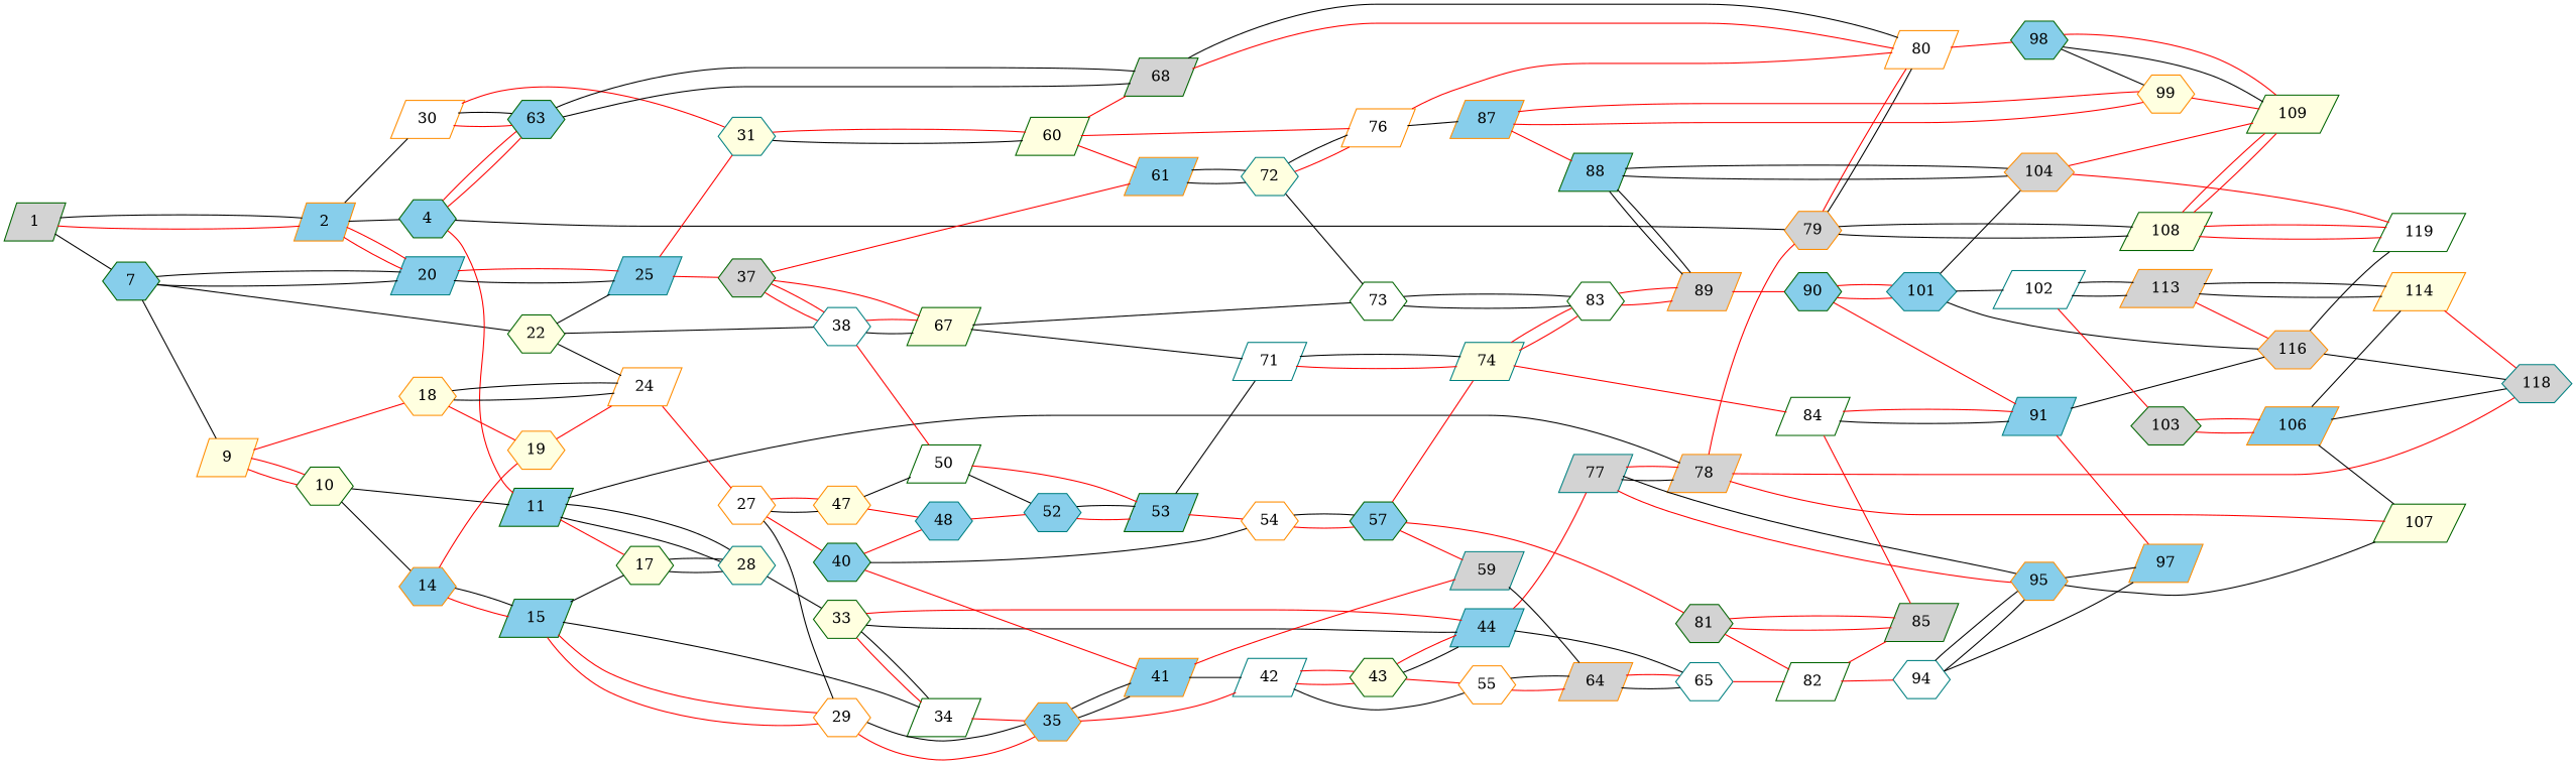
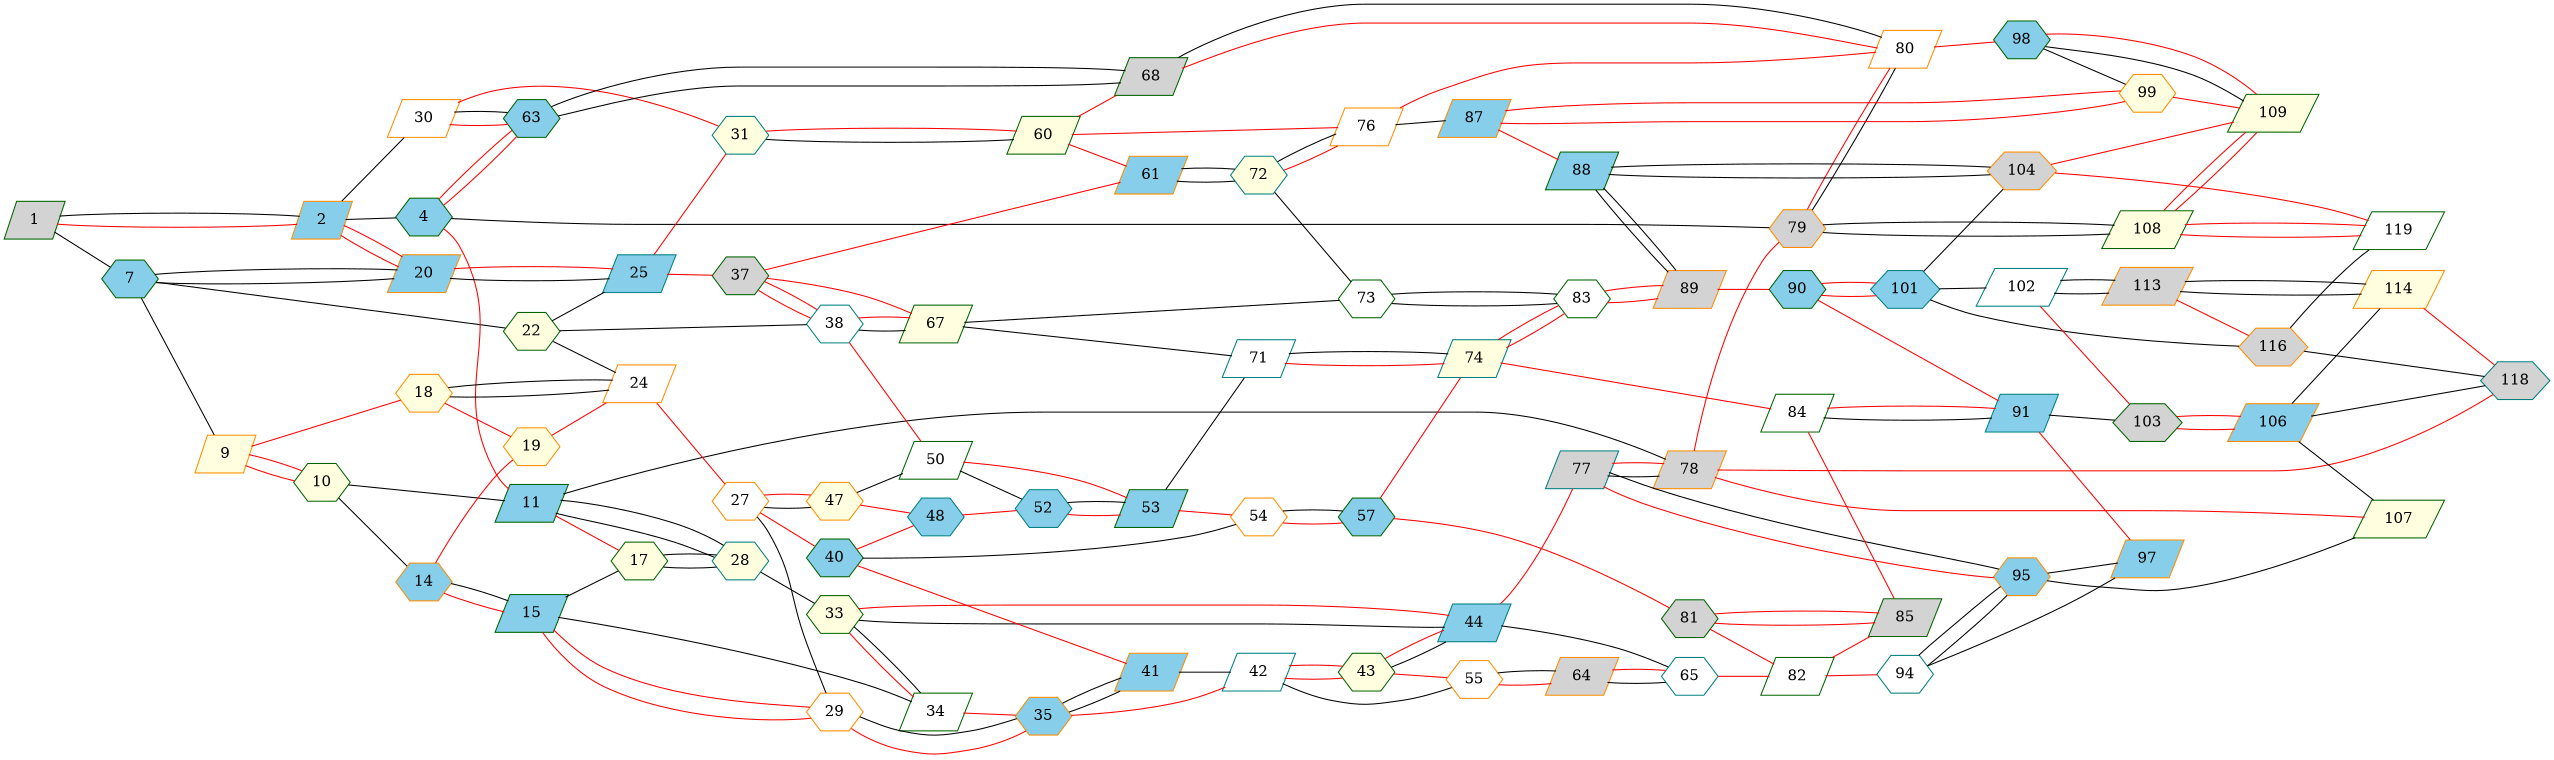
  graph {
    fontname="DejaVu Serif"
    rankdir=LR
    node [color=darkgreen fillcolor=skyblue fontname="DejaVu Serif" shape=parallelogram style=filled]
    edge [color=red fontname="DejaVu Serif"]
    1 [fillcolor=lightgrey]
    2 [color=darkorange super="+3"]
    7 [shape=hexagon super="+8"]
    4 [shape=hexagon super="+5"]
-   20 [color=teal]
+   20 [color=darkorange]
    30 [color=darkorange fillcolor=white]
    9 [color=darkorange fillcolor=lightyellow]
    22 [fillcolor=lightyellow shape=hexagon super="+23"]
    11 [super="+12"]
    63 [shape=hexagon]
    79 [color=darkorange fillcolor=lightgrey shape=hexagon]
    25 [color=teal super="+32"]
    31 [color=teal fillcolor=lightyellow shape=hexagon]
    17 [fillcolor=lightyellow shape=hexagon]
    n15 [color=teal fillcolor=lightyellow label=28 shape=hexagon]
    78 [color=darkorange fillcolor=lightgrey super="+112"]
    68 [fillcolor=lightgrey]
    80 [color=darkorange fillcolor=white super="+92"]
    108 [fillcolor=lightyellow]
    10 [fillcolor=lightyellow shape=hexagon super="+13"]
    14 [color=darkorange shape=hexagon]
    18 [color=darkorange fillcolor=lightyellow shape=hexagon]
    24 [color=darkorange fillcolor=white super="+26"]
    38 [color=teal fillcolor=white shape=hexagon super="+39"]
    19 [color=darkorange fillcolor=lightyellow shape=hexagon]
    15 [super="+16"]
    33 [fillcolor=lightyellow shape=hexagon]
    107 [fillcolor=lightyellow]
    118 [color=teal fillcolor=lightgrey shape=hexagon super="+122"]
    29 [color=darkorange fillcolor=white shape=hexagon]
    34 [fillcolor=white]
    35 [color=darkorange shape=hexagon super="+36"]
    27 [color=darkorange fillcolor=white shape=hexagon super="+28"]
    37 [fillcolor=lightgrey shape=hexagon super="+62"]
    44 [color=teal super="+66"]
    67 [fillcolor=lightyellow super="+70"]
    50 [fillcolor=white super="+51"]
    40 [shape=hexagon super="+49"]
    47 [color=darkorange fillcolor=lightyellow shape=hexagon]
    60 [fillcolor=lightyellow super="+69"]
    61 [color=darkorange]
    41 [color=darkorange super="+45"]
    48 [color=teal shape=hexagon]
    54 [color=darkorange fillcolor=white shape=hexagon]
    42 [color=teal fillcolor=white super="+46"]
    76 [color=darkorange fillcolor=white super="+86"]
    65 [color=teal fillcolor=white shape=hexagon]
    77 [color=teal fillcolor=lightgrey]
-   59 [color=teal fillcolor=lightgrey]
    43 [fillcolor=lightyellow shape=hexagon]
    55 [color=darkorange fillcolor=white shape=hexagon]
    72 [color=teal fillcolor=lightyellow shape=hexagon]
    71 [color=teal fillcolor=white]
    73 [fillcolor=white shape=hexagon]
    52 [color=teal shape=hexagon]
    53 [super="+56"]
    57 [shape=hexagon super="+58"]
    64 [color=darkorange fillcolor=lightgrey]
    82 [fillcolor=white super="+93"]
    95 [color=darkorange shape=hexagon super="+100"]
    74 [color=teal fillcolor=lightyellow super="+75"]
    81 [fillcolor=lightgrey shape=hexagon]
    83 [fillcolor=white shape=hexagon]
    84 [fillcolor=white]
    85 [fillcolor=lightgrey]
    87 [color=darkorange]
    94 [color=teal fillcolor=white shape=hexagon]
    98 [shape=hexagon]
    89 [color=darkorange fillcolor=lightgrey]
    91 [color=teal super="+96"]
    88
    99 [color=darkorange fillcolor=lightyellow shape=hexagon]
    97 [color=darkorange]
    109 [fillcolor=lightyellow super="+110"]
    119 [fillcolor=white]
    90 [shape=hexagon]
    103 [fillcolor=lightgrey shape=hexagon]
    104 [color=darkorange fillcolor=lightgrey shape=hexagon super="+111"]
    101 [color=teal shape=hexagon super="+105"]
    102 [color=teal fillcolor=white]
    116 [color=darkorange fillcolor=lightgrey shape=hexagon super="+120"]
    106 [color=darkorange super="+115"]
    113 [color=darkorange fillcolor=lightgrey super="+117"]
    114 [color=darkorange fillcolor=lightyellow super="+121"]
    1 -- 2
    1 -- 2 [color=black]
    1 -- 7 [color=black]
    2 -- 4 [color=black]
    2 -- 20
    2 -- 20
    2 -- 30 [color=black]
    7 -- 20 [color=black]
    7 -- 20 [color=black]
    7 -- 9 [color=black]
    7 -- 22 [color=black]
    4 -- 11
    4 -- 63
    4 -- 63
    4 -- 79 [color=black]
    20 -- 25 [color=black]
    20 -- 25
    30 -- 63
    30 -- 63 [color=black]
    30 -- 31
    9 -- 10
    9 -- 10
    9 -- 18
    22 -- 25 [color=black]
    22 -- 24 [color=black]
    22 -- 38 [color=black]
    11 -- 17
    11 -- n15 [color=black]
    11 -- n15 [color=black]
    11 -- 78 [color=black]
    63 -- 68 [color=black]
    63 -- 68 [color=black]
    79 -- 80 [color=black]
    79 -- 80
    79 -- 108 [color=black]
    79 -- 108 [color=black]
    25 -- 31
    25 -- 37
    31 -- 60 [color=black]
    31 -- 60
    17 -- n15 [color=black]
    17 -- n15 [color=black]
    n15 -- 33 [color=black]
    78 -- 79
    78 -- 107
    78 -- 118
    68 -- 80
    68 -- 80 [color=black]
    80 -- 98
    108 -- 109
    108 -- 109
    108 -- 119
    108 -- 119
    10 -- 11 [color=black]
    10 -- 14 [color=black]
    14 -- 19
    14 -- 15
    14 -- 15 [color=black]
    18 -- 24 [color=black]
    18 -- 24 [color=black]
    18 -- 19
    24 -- 27
    38 -- 67 [color=black]
    38 -- 67
    38 -- 50
    19 -- 24
    15 -- 17 [color=black]
    15 -- 29
    15 -- 29
    15 -- 34 [color=black]
    33 -- 34
    33 -- 34 [color=black]
    33 -- 44 [color=black]
    33 -- 44
    29 -- 35
    29 -- 35 [color=black]
    34 -- 35
    35 -- 41 [color=black]
    35 -- 41 [color=black]
    35 -- 42
    27 -- 29 [color=black]
    27 -- 40
    27 -- 47 [color=black]
    27 -- 47
    37 -- 38
    37 -- 38
    37 -- 67
    37 -- 61
    44 -- 65 [color=black]
    44 -- 77
    67 -- 71 [color=black]
    67 -- 73 [color=black]
    50 -- 52 [color=black]
    50 -- 53
    40 -- 41
    40 -- 48
    40 -- 54 [color=black]
    47 -- 50 [color=black]
    47 -- 48
    60 -- 68
    60 -- 61
    60 -- 76
    61 -- 72 [color=black]
    61 -- 72 [color=black]
    41 -- 42 [color=black]
-   41 -- 59
    48 -- 52
    54 -- 57
    54 -- 57 [color=black]
    42 -- 43
    42 -- 43
    42 -- 55 [color=black]
    76 -- 80
    76 -- 87 [color=black]
    65 -- 82
    77 -- 78 [color=black]
    77 -- 78
    77 -- 95
    77 -- 95 [color=black]
-   59 -- 64 [color=black]
    43 -- 44 [color=black]
    43 -- 44
    43 -- 55
    55 -- 64
    55 -- 64 [color=black]
    72 -- 76
    72 -- 76 [color=black]
    72 -- 73 [color=black]
    71 -- 74
    71 -- 74 [color=black]
    73 -- 83 [color=black]
    73 -- 83 [color=black]
    52 -- 53
    52 -- 53 [color=black]
    53 -- 54
    53 -- 71 [color=black]
-   57 -- 59
    57 -- 74
    57 -- 81
    64 -- 65 [color=black]
    64 -- 65
    82 -- 85
    82 -- 94
    95 -- 107 [color=black]
    95 -- 97 [color=black]
    74 -- 83
    74 -- 83
    74 -- 84
    81 -- 82
    81 -- 85
    81 -- 85
    83 -- 89
    83 -- 89
    84 -- 85
    84 -- 91 [color=black]
    84 -- 91
    87 -- 88
    87 -- 99
    87 -- 99
    94 -- 95 [color=black]
    94 -- 95 [color=black]
    94 -- 97 [color=black]
    98 -- 99 [color=black]
    98 -- 109 [color=black]
    98 -- 109
    89 -- 90
    91 -- 97
-   91 -- 116 [color=black]
+   91 -- 103 [color=black]
    88 -- 89 [color=black]
    88 -- 89 [color=black]
    88 -- 104 [color=black]
    88 -- 104 [color=black]
    99 -- 109
    90 -- 91
    90 -- 101
    90 -- 101
    103 -- 106
    103 -- 106
    104 -- 109
    104 -- 119
    101 -- 104 [color=black]
    101 -- 102 [color=black]
    101 -- 116 [color=black]
    102 -- 103
    102 -- 113 [color=black]
    102 -- 113 [color=black]
    116 -- 118 [color=black]
    116 -- 119 [color=black]
    106 -- 107 [color=black]
    106 -- 118 [color=black]
    106 -- 114 [color=black]
    113 -- 116
    113 -- 114 [color=black weight=2]
    113 -- 114 [color=black]
    114 -- 118
  }
